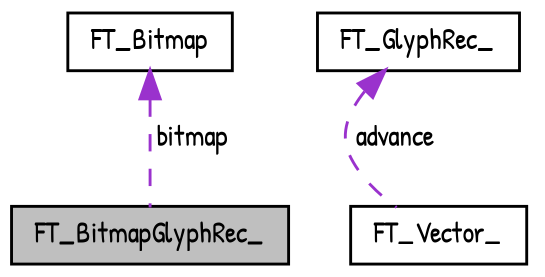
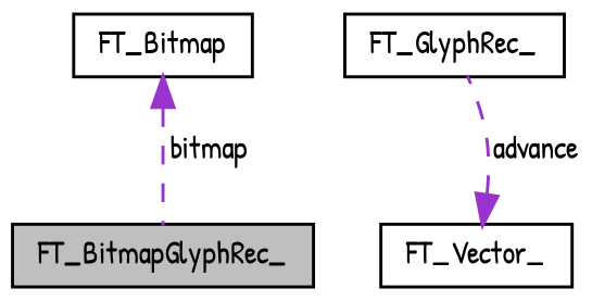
  digraph {
    fontname="Patrick Hand"
    node [color=black fillcolor=white fontname="Patrick Hand" fontsize=10 shape=record style=filled]
    edge [color=darkorchid3 dir=back fontname="Patrick Hand" fontsize=10 labelfontname=Helvetica labelfontsize=10 style=dashed]
    n1 [fillcolor=grey75 fontcolor=black height=0.2 label=FT_BitmapGlyphRec_ width=0.4]
    n2 [height=0.2 label=FT_Bitmap width=0.4]
    n3 [height=0.2 label=FT_GlyphRec_ width=0.4]
    n4 [height=0.2 label=FT_Vector_ width=0.4]
    n2 -> n1 [label=" bitmap"]
-   n3 -> n4 [label=" advance"]
+   n4 -> n3 [label=" advance"]
  }
